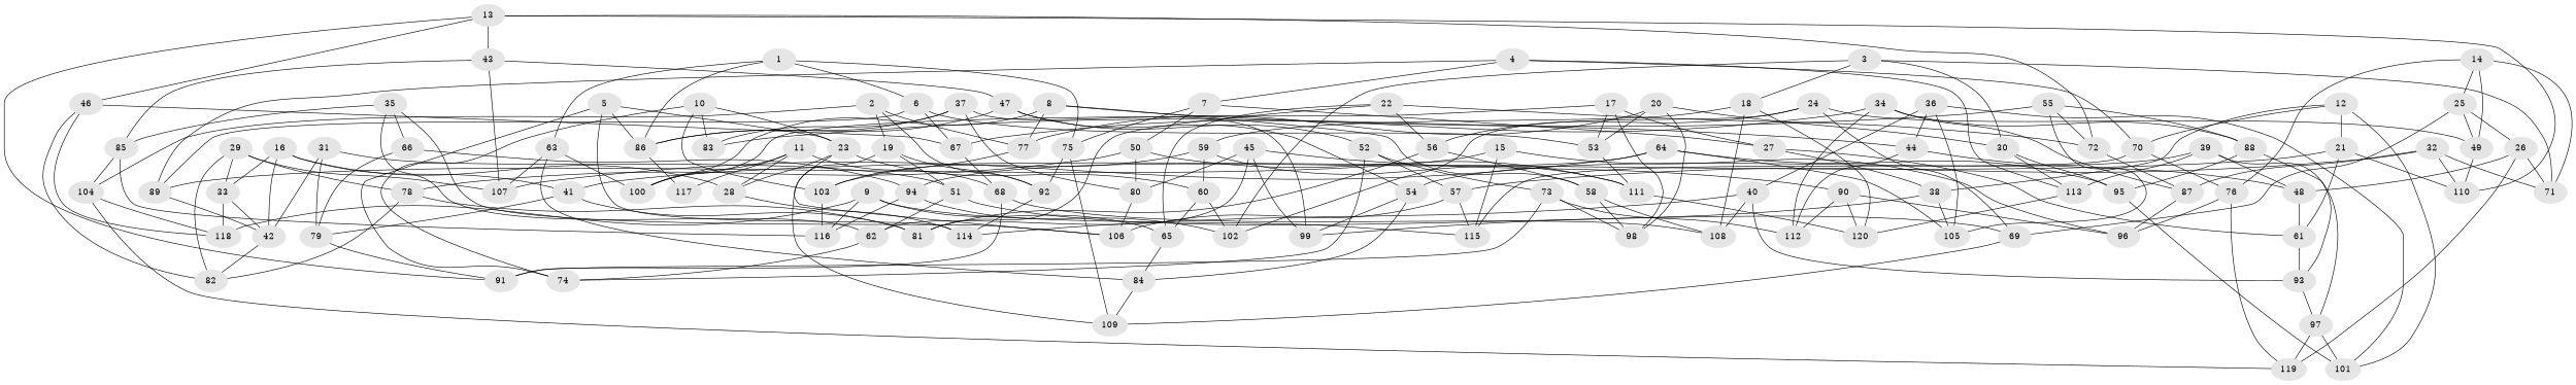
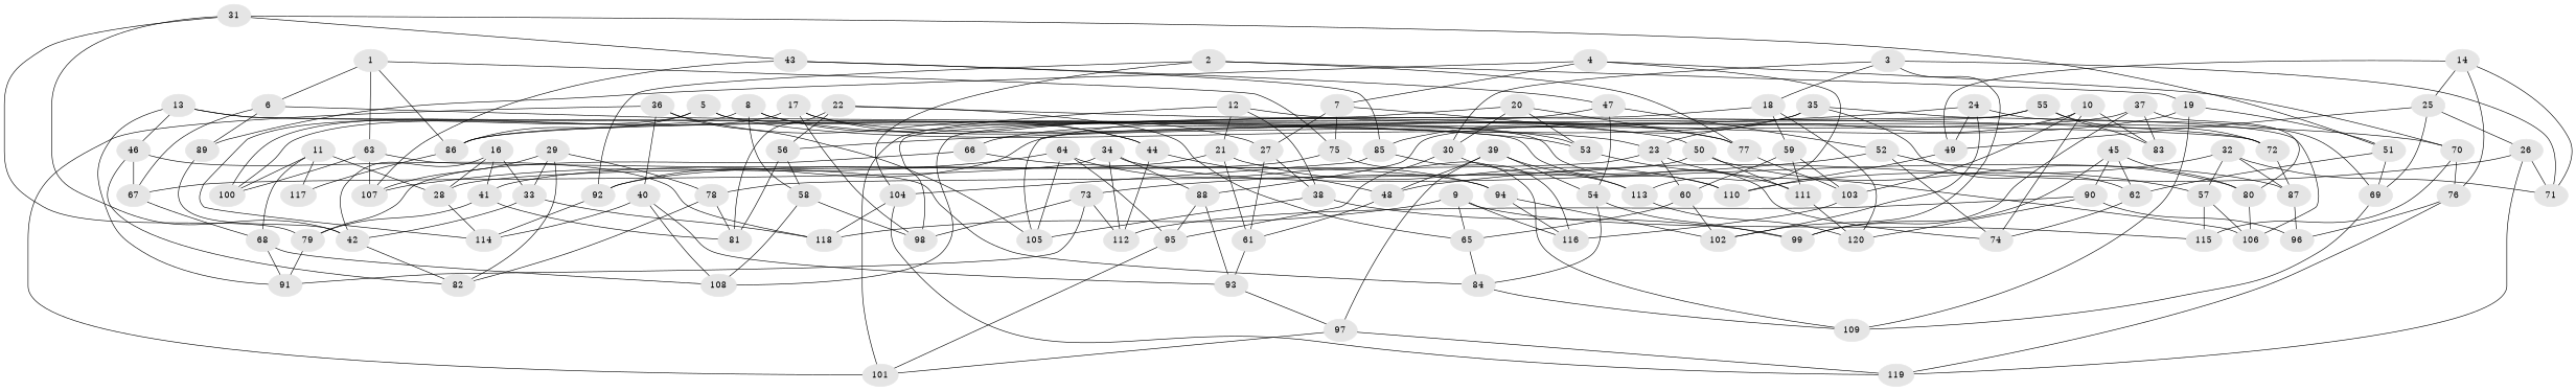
  graph {
    fontname="DejaVu Serif"
    node [color=gray90 fontname="DejaVu Serif" style=filled]
    edge [fontname="DejaVu Serif"]
    1
    6
    63
    75
    86
    89
    53
    67
    100
    107
    84
    92
    109
    117
    2
    19
    77
    104
    51
    103
    114
    118
    119
    3
    18
    30
    71
    102
    59
    108
    120
    113
    95
    4
    7
    70
    27
    50
    115
    76
    42
    5
    23
    74
    28
    60
    106
    111
    68
    38
    61
    78
    80
    8
    44
    58
    48
    112
    98
    9
    65
    116
    10
    83
    11
    91
    12
    21
    101
    110
    41
    105
    99
    13
    46
    72
    82
    87
    14
    25
    49
    69
    26
    96
-   15
    16
    33
    81
    79
    17
    62
    20
    93
    22
    56
    24
    29
    31
    43
    85
    47
    32
    57
    34
    88
    35
    66
    94
    36
    40
    37
    39
    54
    97
    52
    45
    90
    73
    55
    64
    1 -- 6
    1 -- 63
    1 -- 75
    1 -- 86
    6 -- 89
    6 -- 53
    6 -- 67
    63 -- 100
    63 -- 107
    63 -- 84
    75 -- 92
    75 -- 109
    86 -- 117
    89 -- 42
    53 -- 111
    67 -- 68
    84 -- 109
    92 -- 114
    2 -- 92
    2 -- 19
    2 -- 77
    2 -- 104
    19 -- 92
    19 -- 109
    19 -- 51
    77 -- 103
    104 -- 118
    104 -- 119
    51 -- 69
    51 -- 62
    103 -- 116
    3 -- 18
    3 -- 30
    3 -- 71
    3 -- 102
    18 -- 59
    18 -- 108
    18 -- 120
    30 -- 113
    30 -- 95
    59 -- 103
    59 -- 60
    59 -- 111
    113 -- 120
    95 -- 101
    4 -- 89
    4 -- 113
    4 -- 7
    4 -- 70
    7 -- 75
    7 -- 27
    7 -- 50
    70 -- 115
    70 -- 76
    27 -- 38
    27 -- 61
    50 -- 111
    50 -- 78
    50 -- 80
    76 -- 119
    76 -- 96
    42 -- 82
    5 -- 86
    5 -- 114
    5 -- 23
    5 -- 74
    23 -- 28
    23 -- 60
    23 -- 106
    28 -- 114
    60 -- 102
    60 -- 65
    111 -- 120
    68 -- 108
    68 -- 91
    38 -- 105
    38 -- 99
    61 -- 93
    78 -- 82
    78 -- 81
    80 -- 106
    8 -- 100
    8 -- 77
    8 -- 44
    8 -- 58
    44 -- 48
    44 -- 112
    58 -- 108
    58 -- 98
    48 -- 61
    9 -- 118
    9 -- 115
    9 -- 65
    9 -- 116
    65 -- 84
    10 -- 103
    10 -- 23
    10 -- 74
    10 -- 83
    11 -- 100
    11 -- 117
    11 -- 28
    11 -- 68
    12 -- 70
    12 -- 38
    12 -- 21
    12 -- 101
    21 -- 61
    21 -- 110
    21 -- 41
    41 -- 81
    41 -- 79
    13 -- 91
    13 -- 110
    13 -- 46
    13 -- 72
    46 -- 67
    46 -- 118
    46 -- 82
    72 -- 87
    87 -- 96
    14 -- 71
    14 -- 76
    14 -- 25
    14 -- 49
    25 -- 49
    25 -- 69
    25 -- 26
    49 -- 110
    69 -- 109
    26 -- 119
    26 -- 71
    26 -- 48
-   15 -- 89
-   15 -- 115
-   15 -- 96
    16 -- 42
    16 -- 28
    16 -- 41
    16 -- 33
    33 -- 118
    33 -- 42
    79 -- 91
    17 -- 53
    17 -- 100
    17 -- 27
    17 -- 98
    62 -- 74
    20 -- 53
    20 -- 77
    20 -- 30
    20 -- 98
    93 -- 97
    22 -- 65
    22 -- 72
    22 -- 81
    22 -- 56
    56 -- 58
    56 -- 81
    24 -- 102
    24 -- 49
    24 -- 69
    24 -- 56
    29 -- 107
    29 -- 78
    29 -- 82
    29 -- 33
    31 -- 51
    31 -- 42
    31 -- 79
-   13 -- 43
+   31 -- 43
    43 -- 107
    43 -- 85
    43 -- 47
    85 -- 104
    85 -- 116
    47 -- 86
    47 -- 54
    47 -- 52
    32 -- 71
    32 -- 110
    32 -- 87
    32 -- 57
    57 -- 115
    57 -- 106
    34 -- 67
    34 -- 112
    34 -- 87
    34 -- 88
    88 -- 95
    88 -- 93
    35 -- 106
    35 -- 62
    35 -- 85
    35 -- 66
    66 -- 79
    66 -- 94
    94 -- 102
    94 -- 116
    36 -- 44
    36 -- 101
    36 -- 105
    36 -- 40
    40 -- 114
    40 -- 108
    40 -- 93
    37 -- 86
    37 -- 80
    37 -- 83
    37 -- 99
    39 -- 113
    39 -- 48
    39 -- 54
    39 -- 97
    54 -- 84
    54 -- 99
    97 -- 119
    97 -- 101
    52 -- 74
    52 -- 57
    52 -- 73
    45 -- 80
    45 -- 99
    45 -- 62
    45 -- 90
    90 -- 120
    90 -- 112
    90 -- 96
    73 -- 112
    73 -- 98
    73 -- 91
    55 -- 83
    55 -- 105
    55 -- 72
    55 -- 88
    64 -- 107
    64 -- 95
    64 -- 105
    64 -- 94
  }
